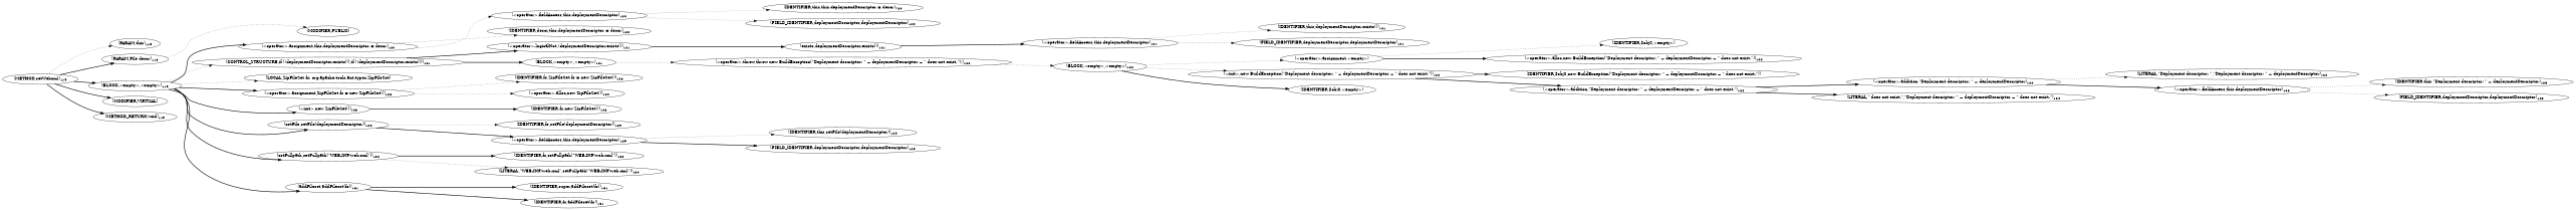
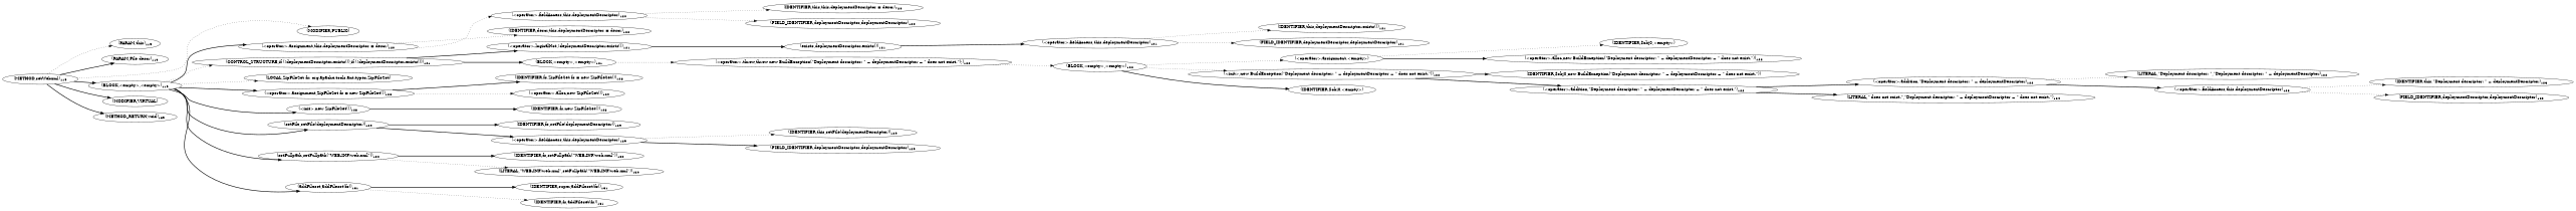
  digraph {
    rankdir=LR
    edge [style=bold]
    n1 [label=<(METHOD,setWebxml)<SUB>119</SUB>>]
    n2 [label=<(PARAM,this)<SUB>119</SUB>>]
    n3 [label=<(PARAM,File descr)<SUB>119</SUB>>]
    n4 [label=<(BLOCK,&lt;empty&gt;,&lt;empty&gt;)<SUB>119</SUB>>]
    n5 [label=<(MODIFIER,PUBLIC)>]
    n6 [label=<(MODIFIER,VIRTUAL)>]
-   n7 [label=<(METHOD_RETURN,void)<SUB>119</SUB>>]
+   n7 [label=<(METHOD_RETURN,void)<SUB>139</SUB>>]
    n8 [label=<(&lt;operator&gt;.assignment,this.deploymentDescriptor = descr)<SUB>120</SUB>>]
    n9 [label=<(CONTROL_STRUCTURE,if (!deploymentDescriptor.exists()),if (!deploymentDescriptor.exists()))<SUB>121</SUB>>]
    n10 [label=<(LOCAL,ZipFileSet fs: org.apache.tools.ant.types.ZipFileSet)>]
    n11 [label=<(&lt;operator&gt;.assignment,ZipFileSet fs = new ZipFileSet())<SUB>128</SUB>>]
    n12 [label=<(&lt;init&gt;,new ZipFileSet())<SUB>128</SUB>>]
    n13 [label=<(setFile,setFile(deploymentDescriptor))<SUB>129</SUB>>]
    n14 [label=<(setFullpath,setFullpath(&quot;WEB-INF/web.xml&quot;))<SUB>130</SUB>>]
    n15 [label=<(addFileset,addFileset(fs))<SUB>131</SUB>>]
    n16 [label=<(&lt;operator&gt;.fieldAccess,this.deploymentDescriptor)<SUB>120</SUB>>]
    n17 [label=<(IDENTIFIER,descr,this.deploymentDescriptor = descr)<SUB>122</SUB>>]
    n18 [label=<(&lt;operator&gt;.logicalNot,!deploymentDescriptor.exists())<SUB>121</SUB>>]
    n19 [label=<(BLOCK,&lt;empty&gt;,&lt;empty&gt;)<SUB>121</SUB>>]
    n20 [label=<(IDENTIFIER,fs,ZipFileSet fs = new ZipFileSet())<SUB>128</SUB>>]
    n21 [label=<(&lt;operator&gt;.alloc,new ZipFileSet())<SUB>124</SUB>>]
    n22 [label=<(IDENTIFIER,fs,new ZipFileSet())<SUB>128</SUB>>]
    n23 [label=<(IDENTIFIER,fs,setFile(deploymentDescriptor))<SUB>129</SUB>>]
    n24 [label=<(&lt;operator&gt;.fieldAccess,this.deploymentDescriptor)<SUB>129</SUB>>]
    n25 [label=<(IDENTIFIER,fs,setFullpath(&quot;WEB-INF/web.xml&quot;))<SUB>130</SUB>>]
    n26 [label=<(LITERAL,&quot;WEB-INF/web.xml&quot;,setFullpath(&quot;WEB-INF/web.xml&quot;))<SUB>130</SUB>>]
    n27 [label=<(IDENTIFIER,super,addFileset(fs))<SUB>131</SUB>>]
    n28 [label=<(IDENTIFIER,fs,addFileset(fs))<SUB>131</SUB>>]
    n29 [label=<(IDENTIFIER,this,this.deploymentDescriptor = descr)<SUB>720</SUB>>]
    n30 [label=<(FIELD_IDENTIFIER,deploymentDescriptor,deploymentDescriptor)<SUB>120</SUB>>]
    n31 [label=<(exists,deploymentDescriptor.exists())<SUB>121</SUB>>]
    n32 [label=<(&lt;operator&gt;.throw,throw new BuildException(&quot;Deployment descriptor: &quot; + deploymentDescriptor + &quot; does not exist.&quot;);)<SUB>122</SUB>>]
    n33 [label=<(&lt;operator&gt;.fieldAccess,this.deploymentDescriptor)<SUB>121</SUB>>]
    n34 [label=<(IDENTIFIER,this,deploymentDescriptor.exists())<SUB>121</SUB>>]
    n35 [label=<(FIELD_IDENTIFIER,deploymentDescriptor,deploymentDescriptor)<SUB>121</SUB>>]
    n36 [label=<(BLOCK,&lt;empty&gt;,&lt;empty&gt;)<SUB>122</SUB>>]
    n37 [label=<(&lt;operator&gt;.assignment,&lt;empty&gt;)>]
    n38 [label=<(&lt;init&gt;,new BuildException(&quot;Deployment descriptor: &quot; + deploymentDescriptor + &quot; does not exist.&quot;))<SUB>122</SUB>>]
    n39 [label=<(IDENTIFIER,$obj0,&lt;empty&gt;)>]
    n40 [label=<(IDENTIFIER,$obj0,&lt;empty&gt;)>]
    n41 [label=<(&lt;operator&gt;.alloc,new BuildException(&quot;Deployment descriptor: &quot; + deploymentDescriptor + &quot; does not exist.&quot;))<SUB>122</SUB>>]
    n42 [label=<(IDENTIFIER,$obj0,new BuildException(&quot;Deployment descriptor: &quot; + deploymentDescriptor + &quot; does not exist.&quot;))>]
    n43 [label=<(&lt;operator&gt;.addition,&quot;Deployment descriptor: &quot; + deploymentDescriptor + &quot; does not exist.&quot;)<SUB>122</SUB>>]
    n44 [label=<(&lt;operator&gt;.addition,&quot;Deployment descriptor: &quot; + deploymentDescriptor)<SUB>122</SUB>>]
    n45 [label=<(LITERAL,&quot; does not exist.&quot;,&quot;Deployment descriptor: &quot; + deploymentDescriptor + &quot; does not exist.&quot;)<SUB>124</SUB>>]
    n46 [label=<(LITERAL,&quot;Deployment descriptor: &quot;,&quot;Deployment descriptor: &quot; + deploymentDescriptor)<SUB>122</SUB>>]
    n47 [label=<(&lt;operator&gt;.fieldAccess,this.deploymentDescriptor)<SUB>123</SUB>>]
    n48 [label=<(IDENTIFIER,this,&quot;Deployment descriptor: &quot; + deploymentDescriptor)<SUB>123</SUB>>]
    n49 [label=<(FIELD_IDENTIFIER,deploymentDescriptor,deploymentDescriptor)<SUB>123</SUB>>]
    n50 [label=<(IDENTIFIER,this,setFile(deploymentDescriptor))<SUB>129</SUB>>]
    n51 [label=<(FIELD_IDENTIFIER,deploymentDescriptor,deploymentDescriptor)<SUB>129</SUB>>]
    n1 -> n2 [style=dotted]
    n1 -> n3
    n1 -> n4
-   n3 -> n5 [style=dotted]
+   n1 -> n5 [style=dotted]
    n1 -> n6
    n1 -> n7
    n4 -> n8
    n4 -> n9 [style=dotted]
    n4 -> n10 [style=dotted]
    n4 -> n11
    n4 -> n12
    n4 -> n13
    n4 -> n14
    n4 -> n15
    n8 -> n16 [style=dotted]
    n8 -> n17 [style=dotted]
    n9 -> n18
    n9 -> n19
-   n11 -> n20 [style=dotted]
+   n11 -> n20
    n11 -> n21 [style=dotted]
    n12 -> n22
-   n13 -> n23 [style=dotted]
+   n13 -> n23
    n13 -> n24
    n14 -> n25
    n14 -> n26 [style=dotted]
    n15 -> n27
-   n15 -> n28
+   n15 -> n28 [style=dotted]
    n16 -> n29 [style=dotted]
    n16 -> n30 [style=dotted]
    n18 -> n31
    n19 -> n32 [style=dotted]
    n24 -> n50 [style=dotted]
    n24 -> n51
    n31 -> n33
    n32 -> n36 [style=dotted]
    n33 -> n34 [style=dotted]
    n33 -> n35 [style=dotted]
    n36 -> n37 [style=dotted]
    n36 -> n38 [style=dotted]
    n36 -> n39
    n37 -> n40 [style=dotted]
    n37 -> n41
    n38 -> n42
    n38 -> n43
    n43 -> n44
    n43 -> n45
    n44 -> n46 [style=dotted]
    n44 -> n47
    n47 -> n48 [style=dotted]
    n47 -> n49 [style=dotted]
  }
